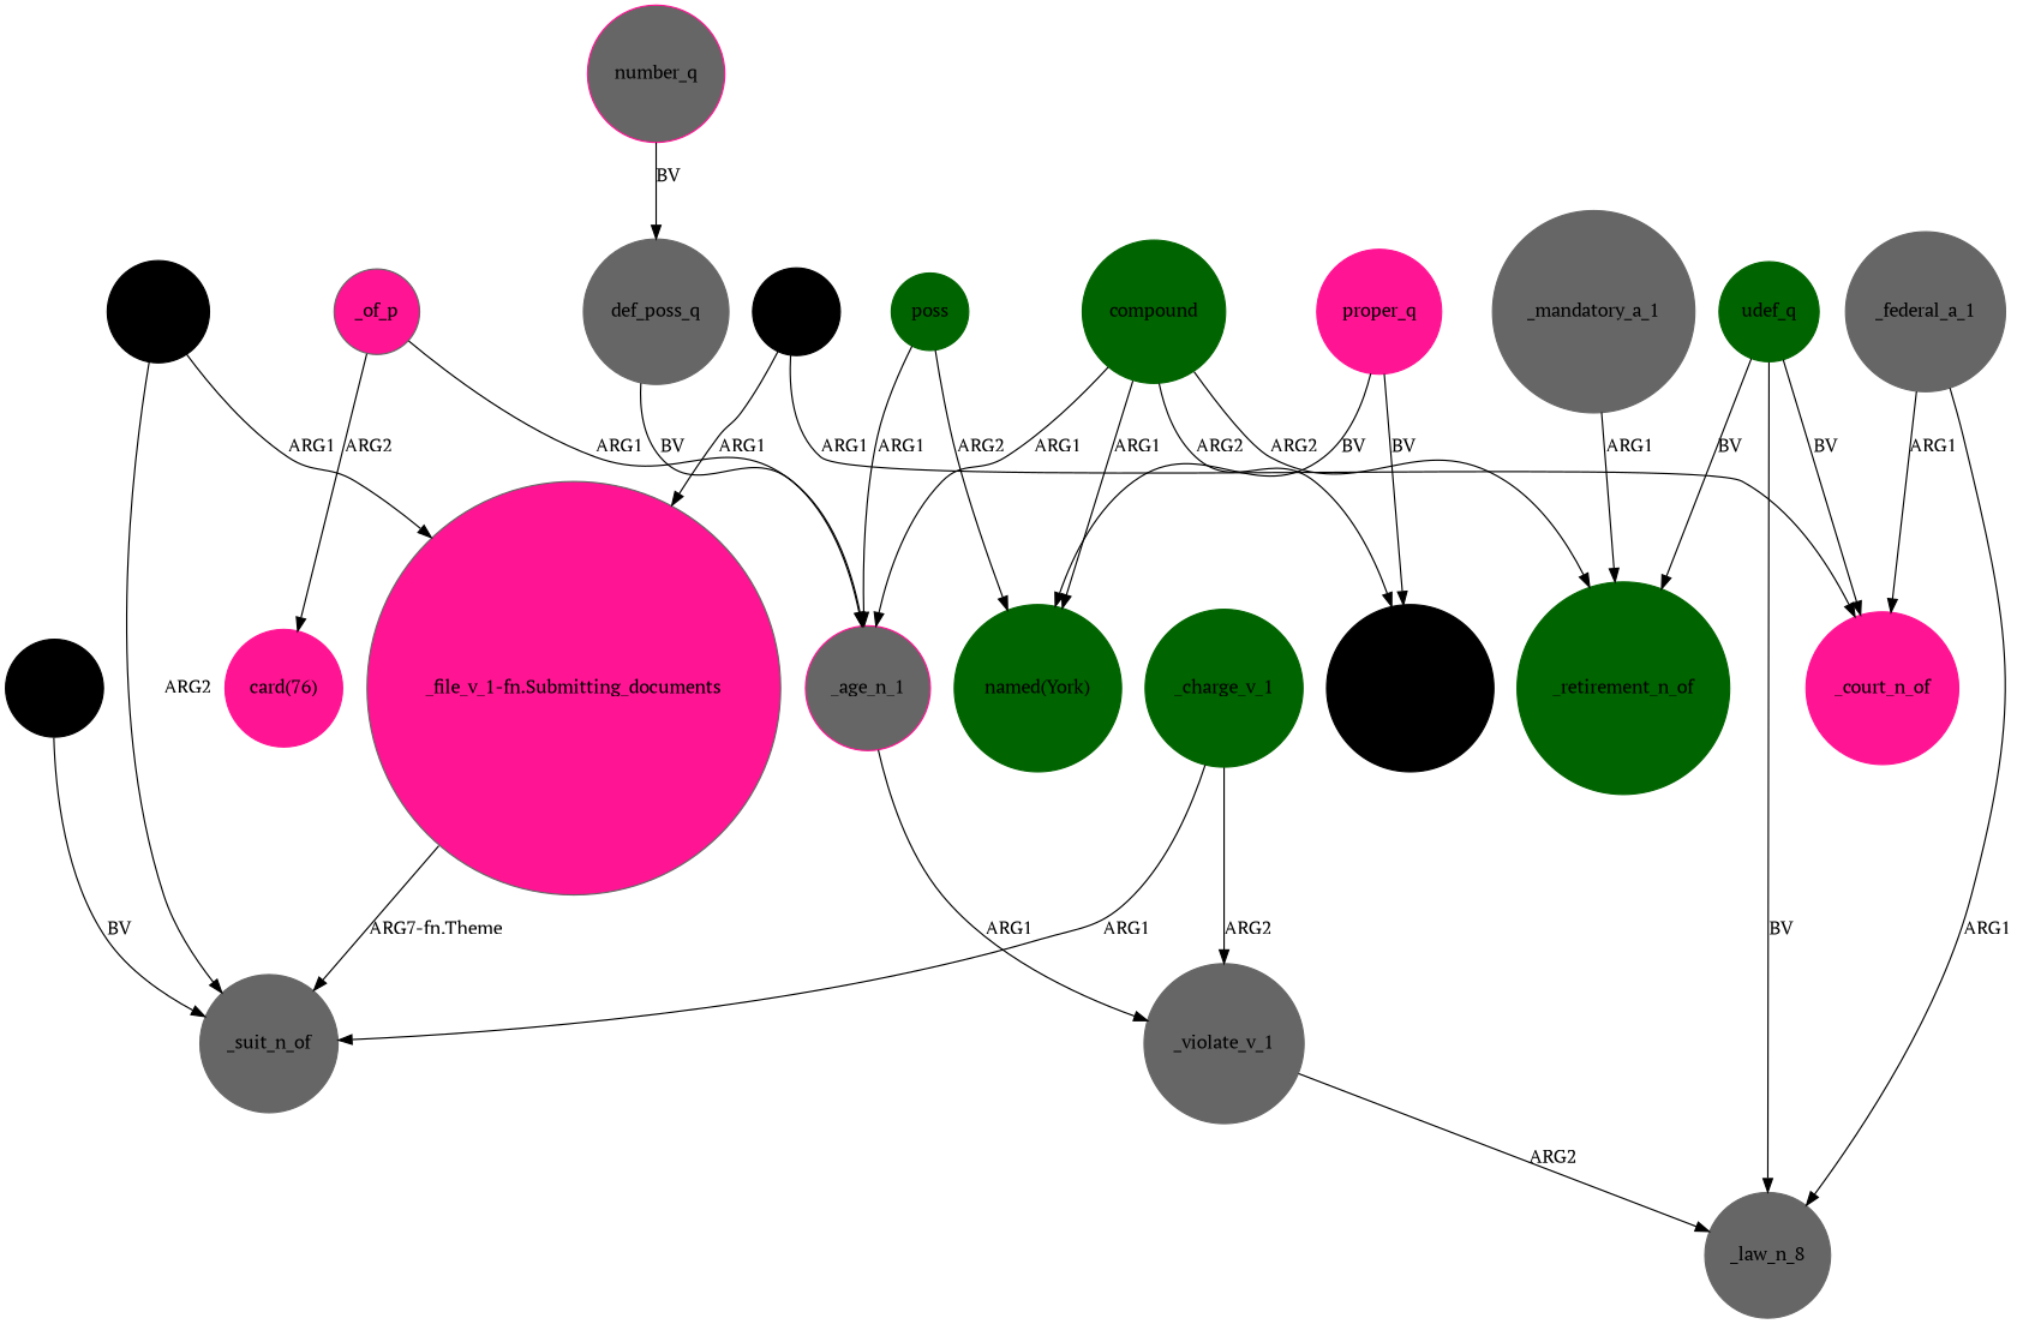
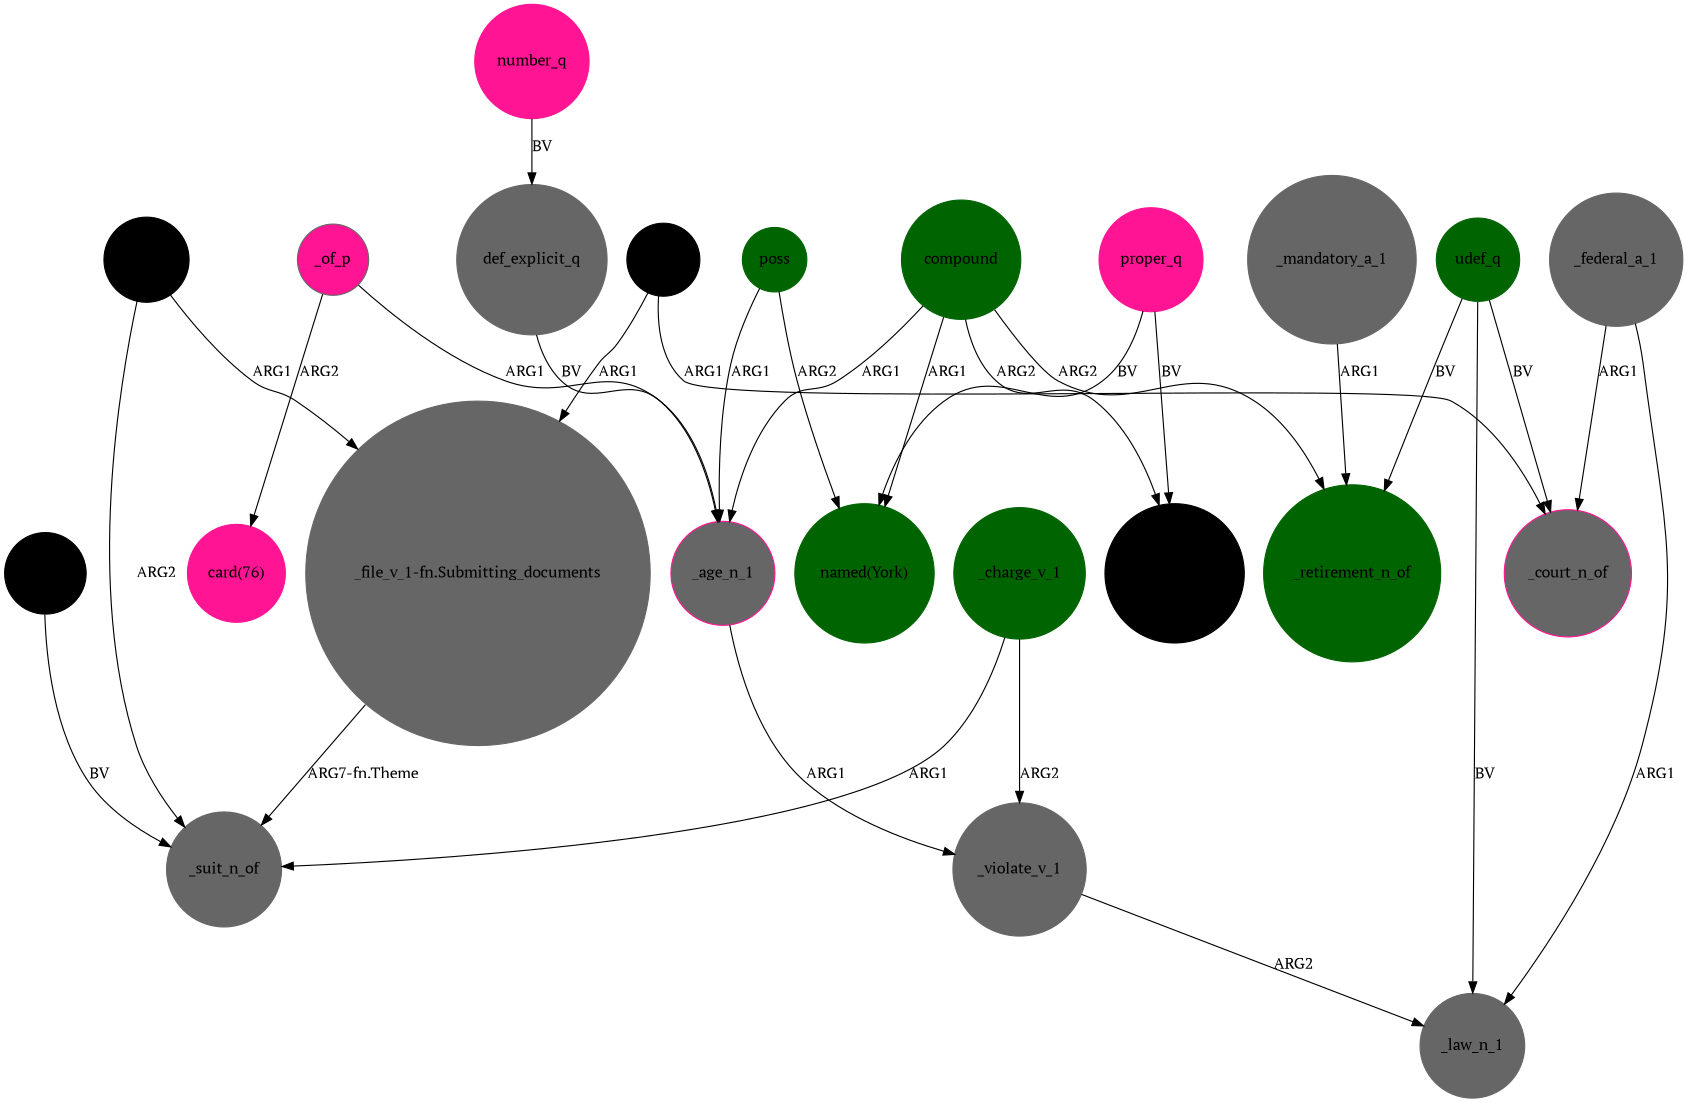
  digraph {
    fontname="PT Serif"
    node [color=gray40 fontname="PT Serif" shape=circle style=filled]
    edge [fontname="PT Serif"]
    _charge_v_1 [color=darkgreen]
    _suit_n_of
    _violate_v_1
-   _law_n_1 [label=_law_n_8]
+   _law_n_1
    compound [color=darkgreen]
    "named(New)" [color=black]
    _age_n_1 [color=deeppink fillcolor=gray40]
    "named(York)" [color=darkgreen]
    _retirement_n_of [color=darkgreen]
    proper_q [color=deeppink]
    udef_q [color=darkgreen]
-   _court_n_of [color=deeppink]
+   _court_n_of [color=deeppink fillcolor=gray40]
    _the_q [color=black]
    parg_d [color=black]
-   "_file_v_1-fn.Submitting_documents" [fillcolor=deeppink]
-   number_q [color=deeppink fillcolor=gray40]
-   def_explicit_q [label=def_poss_q]
+   "_file_v_1-fn.Submitting_documents"
+   number_q [color=deeppink]
+   def_explicit_q
    "card(76)" [color=deeppink]
    _in_p [color=black]
    poss [color=darkgreen]
    _mandatory_a_1
    _of_p [fillcolor=deeppink]
    _federal_a_1
    _charge_v_1 -> _suit_n_of [label=ARG1]
    _charge_v_1 -> _violate_v_1 [label=ARG2]
    _violate_v_1 -> _law_n_1 [label=ARG2]
    compound -> "named(New)" [label=ARG2]
    compound -> _age_n_1 [label=ARG1]
    compound -> "named(York)" [label=ARG1]
    compound -> _retirement_n_of [label=ARG2]
    _age_n_1 -> _violate_v_1 [label=ARG1]
    proper_q -> "named(New)" [label=BV]
    proper_q -> "named(York)" [label=BV]
    udef_q -> _law_n_1 [label=BV]
    udef_q -> _retirement_n_of [label=BV]
    udef_q -> _court_n_of [label=BV]
    _the_q -> _suit_n_of [label=BV]
    parg_d -> _suit_n_of [label=ARG2]
    parg_d -> "_file_v_1-fn.Submitting_documents" [label=ARG1]
    "_file_v_1-fn.Submitting_documents" -> _suit_n_of [label="ARG7-fn.Theme"]
    number_q -> def_explicit_q [label=BV]
    def_explicit_q -> _age_n_1 [label=BV]
    _in_p -> _court_n_of [label=ARG1]
    _in_p -> "_file_v_1-fn.Submitting_documents" [label=ARG1]
    poss -> _age_n_1 [label=ARG1]
    poss -> "named(York)" [label=ARG2]
    _mandatory_a_1 -> _retirement_n_of [label=ARG1]
    _of_p -> _age_n_1 [label=ARG1]
    _of_p -> "card(76)" [label=ARG2]
    _federal_a_1 -> _law_n_1 [label=ARG1]
    _federal_a_1 -> _court_n_of [label=ARG1]
  }
